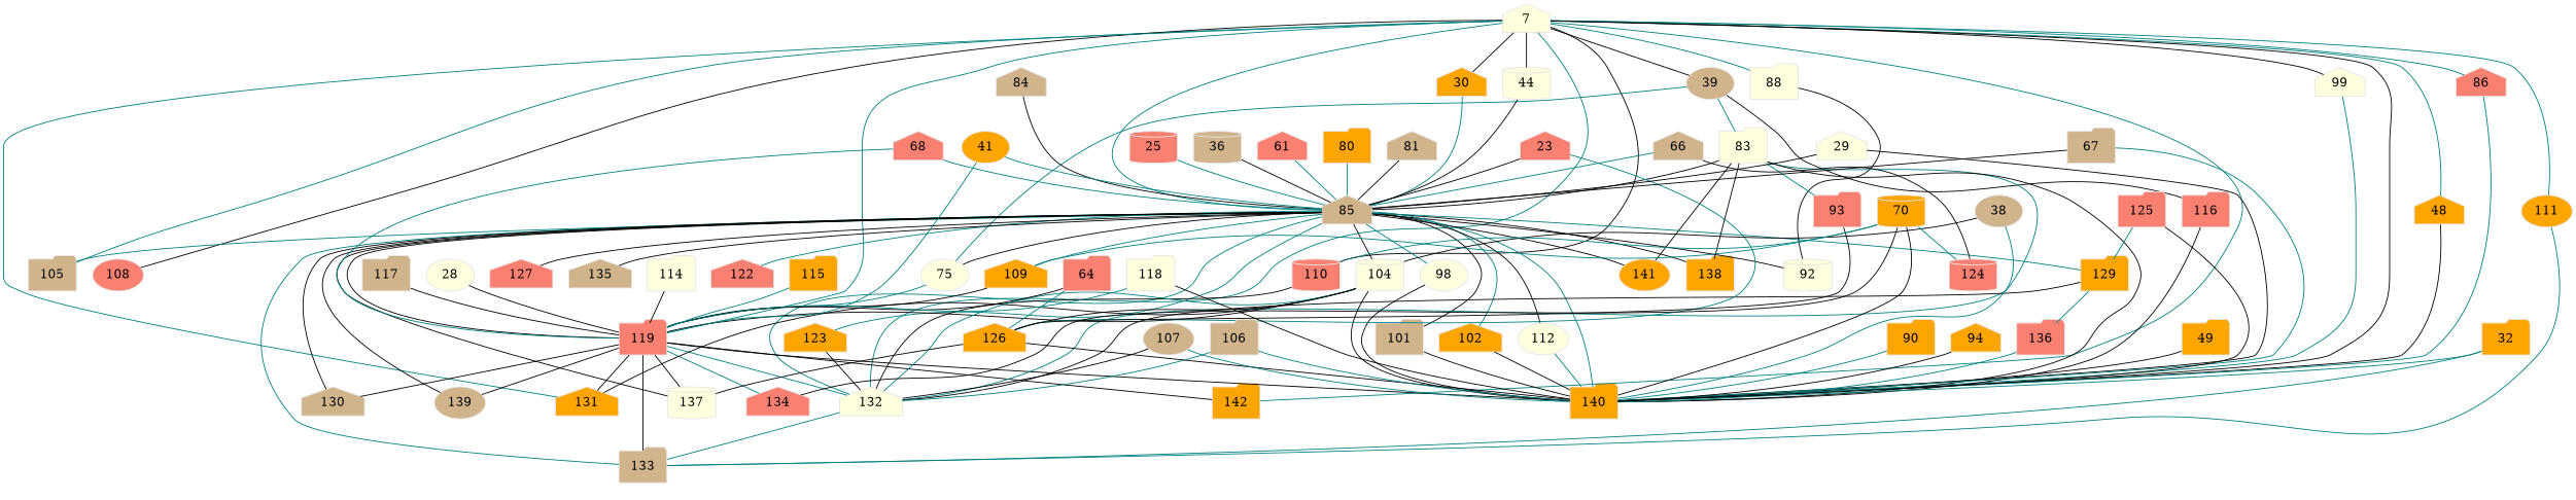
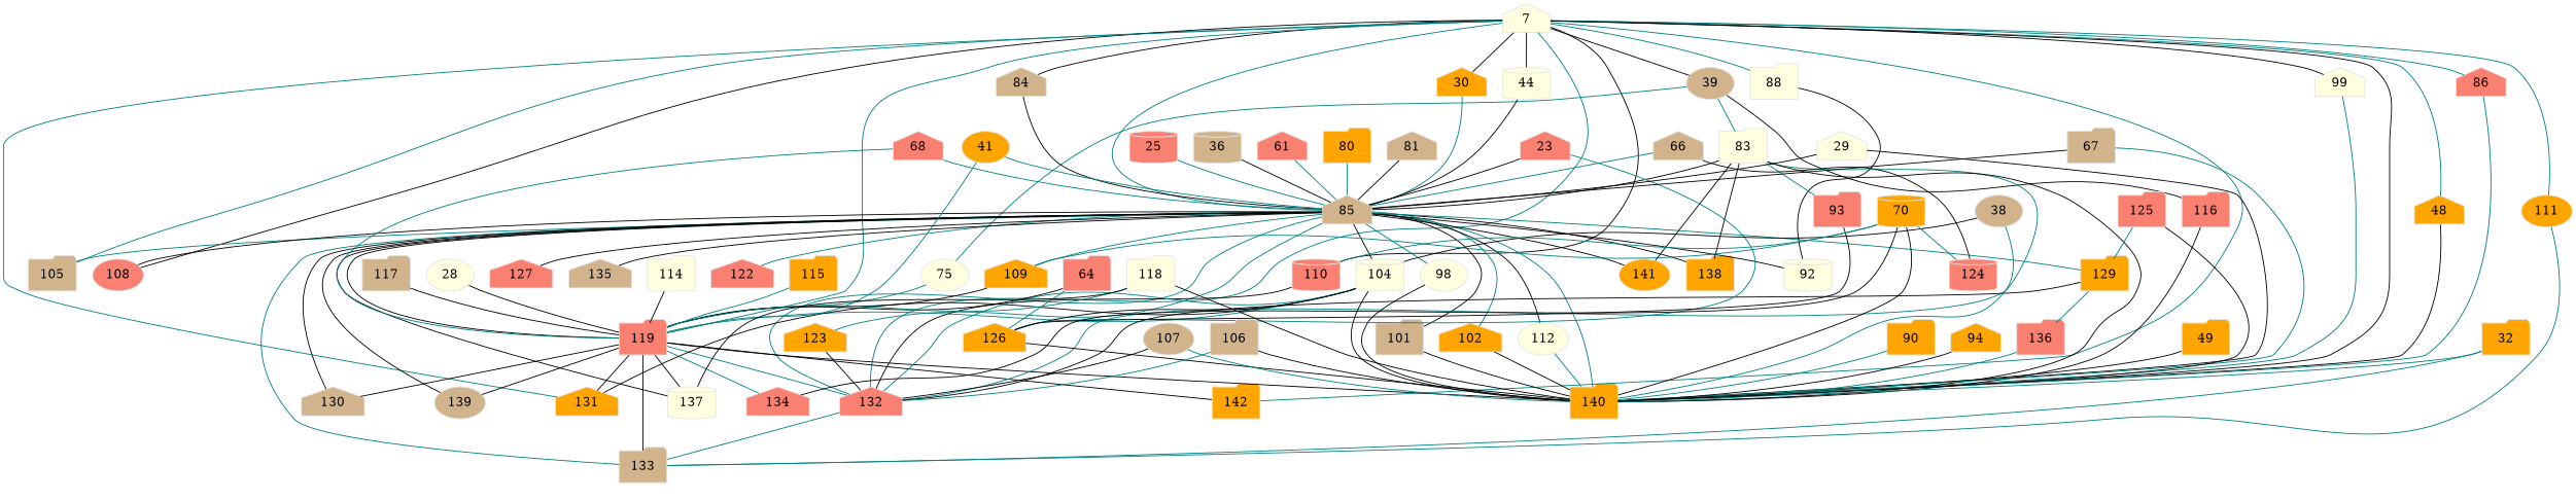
  graph {
    node [color=gray90 fillcolor=orange shape=house style=filled]
    edge [color=black]
    7 [fillcolor=lightyellow super="+5"]
    30
    39 [fillcolor=tan shape=ellipse super="+35"]
    44 [fillcolor=lightyellow shape=cylinder]
    48
    84 [fillcolor=tan]
    85 [fillcolor=tan super="+82+71+4+9"]
    86 [fillcolor=salmon]
    88 [fillcolor=lightyellow shape=folder]
    99 [fillcolor=lightyellow super="+62+22"]
    105 [fillcolor=tan shape=folder]
    108 [fillcolor=salmon shape=ellipse super="+87"]
    110 [fillcolor=salmon shape=cylinder super="+52"]
    111 [shape=ellipse]
    119 [fillcolor=salmon shape=folder super="+96+95+113+6"]
    131 [super="+103"]
-   132 [fillcolor=lightyellow super="+47+91+59+55"]
+   132 [fillcolor=salmon super="+47+91+59+55"]
    140 [shape=folder super="+27+128+120+69"]
    142 [shape=folder]
    75 [fillcolor=lightyellow shape=ellipse]
    83 [fillcolor=lightyellow shape=folder super="+46+51+77"]
    116 [fillcolor=salmon shape=folder]
    133 [fillcolor=tan shape=folder super="+89+56"]
    104 [fillcolor=lightyellow shape=cylinder super="+37+79"]
    109 [super="+100"]
    138 [shape=folder super="+65"]
    141 [shape=ellipse]
    92 [fillcolor=lightyellow shape=cylinder]
    98 [fillcolor=lightyellow shape=ellipse super="+43"]
    101 [fillcolor=tan shape=folder]
    102 [super="+54"]
    112 [fillcolor=lightyellow shape=ellipse]
    122 [fillcolor=salmon]
    123
    127 [fillcolor=salmon]
    129 [shape=folder super="+76"]
    130 [fillcolor=tan]
    135 [fillcolor=tan]
    137 [fillcolor=lightyellow shape=cylinder super="+53"]
    139 [fillcolor=tan shape=ellipse]
    134 [fillcolor=salmon]
    23 [fillcolor=salmon super="+18"]
    126 [super="+97+121"]
    25 [fillcolor=salmon shape=cylinder]
    28 [fillcolor=lightyellow shape=ellipse]
    29 [fillcolor=lightyellow]
    32 [shape=folder]
    36 [fillcolor=tan shape=cylinder]
    38 [fillcolor=tan shape=ellipse]
    93 [fillcolor=salmon shape=folder]
    41 [shape=ellipse]
    49 [shape=folder]
    61 [fillcolor=salmon]
    64 [fillcolor=salmon shape=folder]
    66 [fillcolor=tan]
    124 [fillcolor=salmon shape=cylinder]
    67 [fillcolor=tan shape=folder]
    68 [fillcolor=salmon super="+24"]
    70 [shape=cylinder super="+19"]
    80 [shape=folder]
    81 [fillcolor=tan]
    136 [fillcolor=salmon shape=folder]
    90 [shape=folder]
    94
    106 [fillcolor=tan shape=folder]
    107 [fillcolor=tan shape=ellipse]
    114 [fillcolor=lightyellow shape=folder]
    115 [shape=folder]
    117 [fillcolor=tan shape=folder]
    118 [fillcolor=lightyellow shape=folder]
    125 [fillcolor=salmon shape=folder]
    7 -- 30
    7 -- 39
    7 -- 44
    7 -- 48 [color=teal]
+   7 -- 84
    7 -- 85 [color=teal weight=9]
    7 -- 86 [color=teal]
    7 -- 88 [color=teal weight=2]
    7 -- 99 [weight=3]
    7 -- 105 [color=teal]
    7 -- 108 [weight=2]
    7 -- 110
    7 -- 111 [color=teal]
    7 -- 119 [color=teal weight=4]
    7 -- 131 [color=teal]
    7 -- 132 [color=teal weight=2]
    7 -- 140 [weight=6]
    7 -- 142 [color=teal]
    30 -- 85 [color=teal]
    39 -- 75 [color=teal]
    39 -- 83 [color=teal weight=2]
    39 -- 116
    44 -- 85
    48 -- 140
    84 -- 85
    85 -- 105 [color=teal]
-   85 -- 75
+   85 -- 108
    85 -- 119 [weight=9]
    85 -- 132 [color=teal weight=2]
    85 -- 140 [color=teal weight=17]
    85 -- 133 [color=teal weight=3]
    85 -- 104 [weight=3]
    85 -- 109 [color=teal]
    85 -- 138 [weight=2]
    85 -- 141
    85 -- 92
    85 -- 98 [color=teal weight=2]
    85 -- 101
    85 -- 102 [color=teal]
    85 -- 112
    85 -- 122 [color=teal weight=2]
    85 -- 123 [color=teal]
    85 -- 127 [weight=2]
    85 -- 129 [color=teal weight=2]
    85 -- 130
    85 -- 135 [weight=2]
    85 -- 137 [weight=2]
    85 -- 139
    86 -- 140 [color=teal]
    88 -- 92
    99 -- 140 [color=teal]
    110 -- 132
    111 -- 133 [color=teal]
    119 -- 131
    119 -- 132 [color=teal weight=6]
    119 -- 140 [weight=8]
    119 -- 142
    119 -- 133
    119 -- 130
    119 -- 137
    119 -- 139
    119 -- 134 [color=teal]
    132 -- 133 [color=teal]
    75 -- 119 [color=teal]
    83 -- 85 [weight=4]
    83 -- 132 [color=teal]
    83 -- 140 [weight=3]
    83 -- 138 [weight=2]
    83 -- 141
    83 -- 93 [color=teal]
    116 -- 140
-   104 -- 119
+   104 -- 119 [color=teal]
    104 -- 131
    104 -- 132 [color=teal weight=3]
    104 -- 140
    104 -- 126 [weight=2]
    109 -- 119
    98 -- 140
    101 -- 140
    102 -- 140
    112 -- 140 [color=teal]
    123 -- 132
    129 -- 132 [weight=2]
    129 -- 136 [color=teal]
    23 -- 85 [weight=3]
    23 -- 126 [color=teal]
    126 -- 140 [weight=3]
-   126 -- 137
+   118 -- 137
    25 -- 85 [color=teal weight=2]
    28 -- 119 [weight=2]
    29 -- 85
    29 -- 140
    32 -- 140 [color=teal]
    32 -- 133 [color=teal]
    36 -- 85
    38 -- 140 [color=teal]
    38 -- 104
    93 -- 126
    41 -- 85 [color=teal]
    41 -- 119 [color=teal]
    49 -- 140 [weight=2]
    61 -- 85 [color=teal]
    64 -- 119
    64 -- 126 [color=teal]
    66 -- 85 [color=teal weight=2]
    66 -- 124
    67 -- 85
    67 -- 140 [color=teal]
    68 -- 85 [color=teal weight=2]
    68 -- 119 [color=teal weight=2]
    70 -- 110 [color=teal]
    70 -- 140 [weight=2]
    70 -- 109 [color=teal]
    70 -- 134
    70 -- 124 [color=teal]
    80 -- 85 [color=teal weight=2]
    81 -- 85 [weight=2]
    136 -- 140 [color=teal]
    90 -- 140 [color=teal]
    94 -- 140 [weight=2]
    106 -- 132 [color=teal]
-   106 -- 140 [color=teal]
+   106 -- 140
    107 -- 132
    107 -- 140 [color=teal]
    114 -- 119 [weight=2]
    115 -- 119 [color=teal weight=2]
    117 -- 119
    118 -- 119 [color=teal]
    118 -- 140
    125 -- 140
    125 -- 129 [color=teal]
  }
